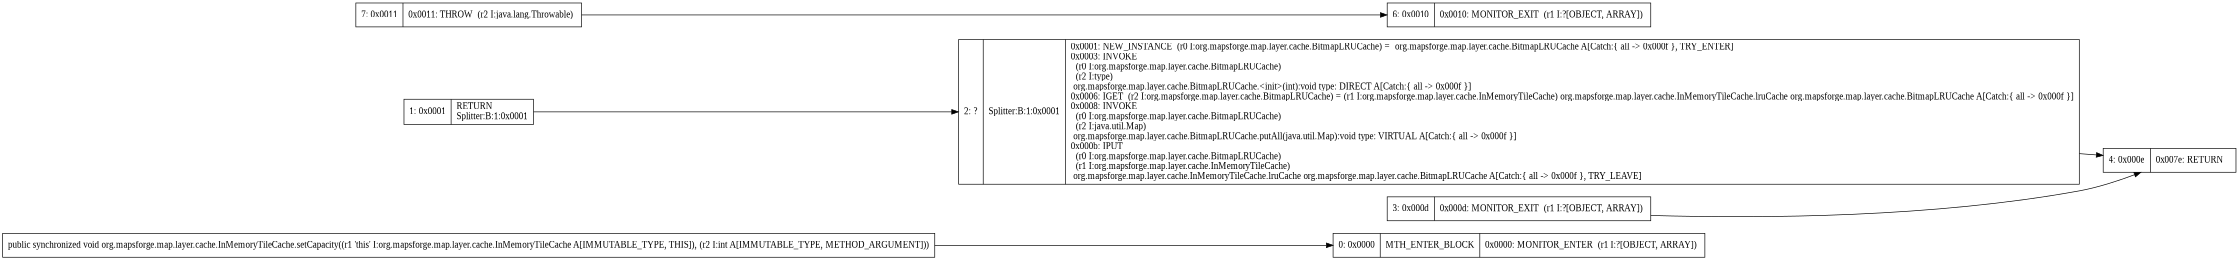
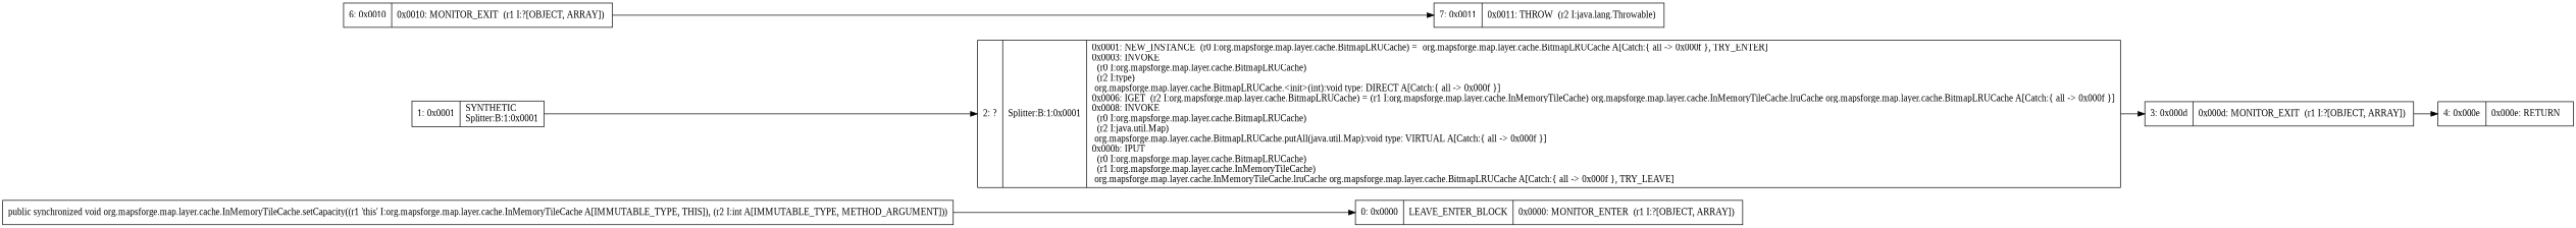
  digraph {
    fontname="Liberation Serif"
    rankdir=LR
    node [fontname="Liberation Serif" shape=record]
    edge [fontname="Liberation Serif"]
-   n1 [label="{0\:\ 0x0000|MTH_ENTER_BLOCK\l|0x0000: MONITOR_ENTER  (r1 I:?[OBJECT, ARRAY]) \l}"]
-   n2 [label="{1\:\ 0x0001|RETURN\lSplitter:B:1:0x0001\l}"]
+   n1 [label="{0\:\ 0x0000|LEAVE_ENTER_BLOCK\l|0x0000: MONITOR_ENTER  (r1 I:?[OBJECT, ARRAY]) \l}"]
+   n2 [label="{1\:\ 0x0001|SYNTHETIC\lSplitter:B:1:0x0001\l}"]
    n3 [label="{2\:\ ?|Splitter:B:1:0x0001\l|0x0001: NEW_INSTANCE  (r0 I:org.mapsforge.map.layer.cache.BitmapLRUCache) =  org.mapsforge.map.layer.cache.BitmapLRUCache A[Catch:\{ all \-\> 0x000f \}, TRY_ENTER]\l0x0003: INVOKE  \l  (r0 I:org.mapsforge.map.layer.cache.BitmapLRUCache)\l  (r2 I:type)\l org.mapsforge.map.layer.cache.BitmapLRUCache.\<init\>(int):void type: DIRECT A[Catch:\{ all \-\> 0x000f \}]\l0x0006: IGET  (r2 I:org.mapsforge.map.layer.cache.BitmapLRUCache) = (r1 I:org.mapsforge.map.layer.cache.InMemoryTileCache) org.mapsforge.map.layer.cache.InMemoryTileCache.lruCache org.mapsforge.map.layer.cache.BitmapLRUCache A[Catch:\{ all \-\> 0x000f \}]\l0x0008: INVOKE  \l  (r0 I:org.mapsforge.map.layer.cache.BitmapLRUCache)\l  (r2 I:java.util.Map)\l org.mapsforge.map.layer.cache.BitmapLRUCache.putAll(java.util.Map):void type: VIRTUAL A[Catch:\{ all \-\> 0x000f \}]\l0x000b: IPUT  \l  (r0 I:org.mapsforge.map.layer.cache.BitmapLRUCache)\l  (r1 I:org.mapsforge.map.layer.cache.InMemoryTileCache)\l org.mapsforge.map.layer.cache.InMemoryTileCache.lruCache org.mapsforge.map.layer.cache.BitmapLRUCache A[Catch:\{ all \-\> 0x000f \}, TRY_LEAVE]\l}"]
    n4 [label="{3\:\ 0x000d|0x000d: MONITOR_EXIT  (r1 I:?[OBJECT, ARRAY]) \l}"]
-   n5 [label="{4\:\ 0x000e|0x007e: RETURN   \l}"]
+   n5 [label="{4\:\ 0x000e|0x000e: RETURN   \l}"]
    n6 [label="{6\:\ 0x0010|0x0010: MONITOR_EXIT  (r1 I:?[OBJECT, ARRAY]) \l}"]
    n7 [label="{7\:\ 0x0011|0x0011: THROW  (r2 I:java.lang.Throwable) \l}"]
    n8 [label="{public synchronized void org.mapsforge.map.layer.cache.InMemoryTileCache.setCapacity((r1 'this' I:org.mapsforge.map.layer.cache.InMemoryTileCache A[IMMUTABLE_TYPE, THIS]), (r2 I:int A[IMMUTABLE_TYPE, METHOD_ARGUMENT])) }"]
    n2 -> n3
-   n3 -> n5
+   n3 -> n4
    n4 -> n5
-   n7 -> n6
+   n6 -> n7
    n8 -> n1
  }
